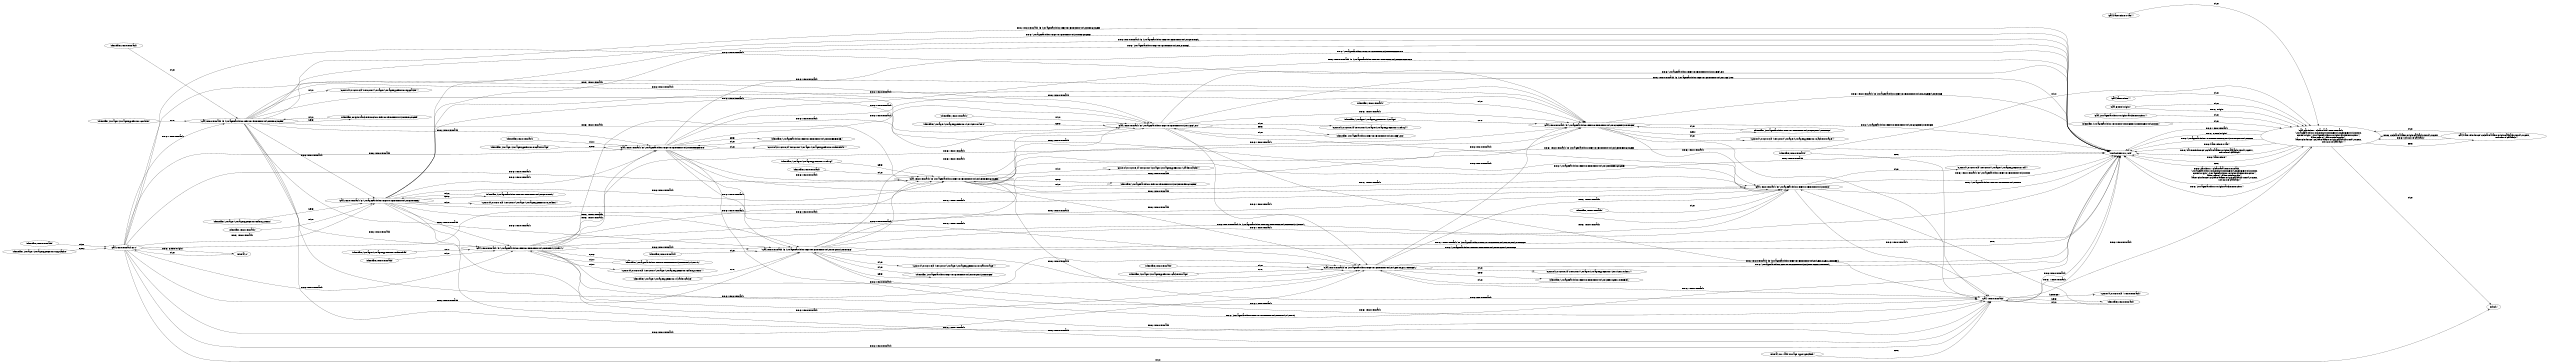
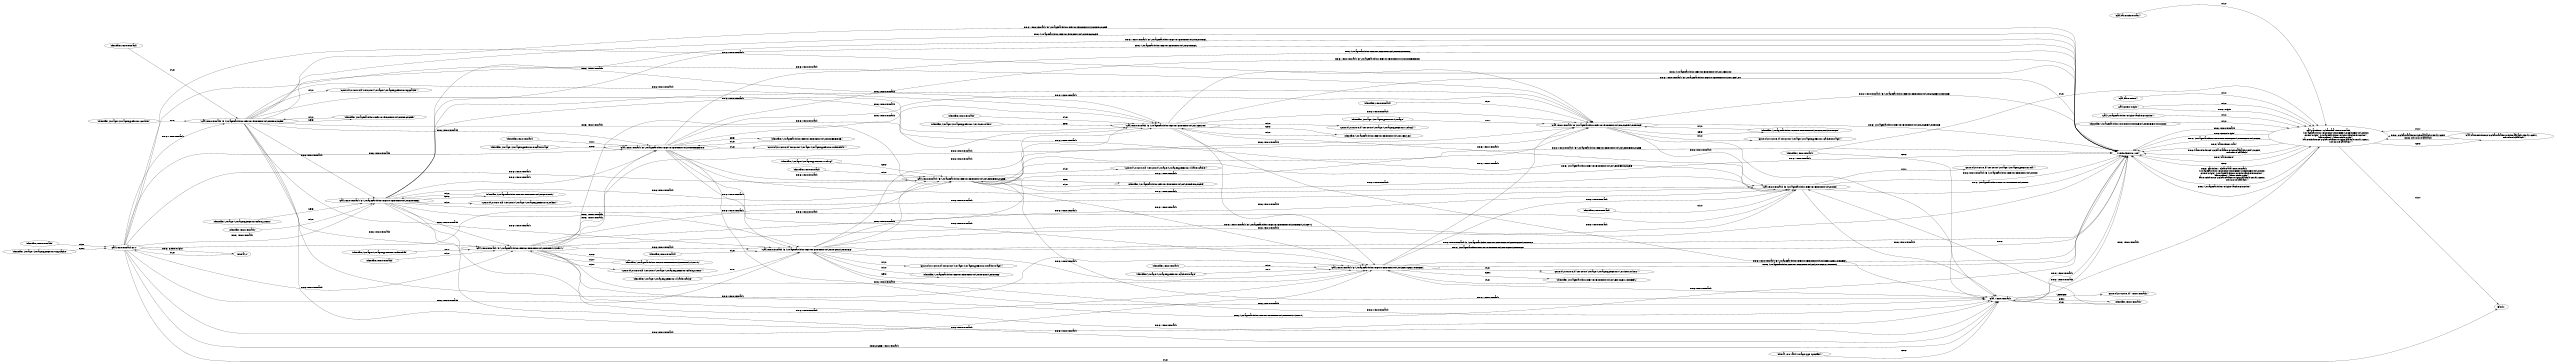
  digraph {
    rankdir=LR
    n1 [label="(Call,remove_mask |= StoragePartition::REMOVE_DATA_MASK_SERVICE_WORKERS)"]
    n2 [label="(Call,remove_mask |= StoragePartition::REMOVE_DATA_MASK_CACHE_STORAGE)"]
    n3 [label="(Call,remove_mask |= StoragePartition::REMOVE_DATA_MASK_ALL)"]
    n4 [label="(Call,!remove_mask)"]
    n5 [label="(MethodReturn,void)"]
    n6 [label="(ControlStructure,if (set.count(Storage::StorageTypeEnum::Service_workers)))"]
    n7 [label="(Identifier,StoragePartition::REMOVE_DATA_MASK_SERVICE_WORKERS)"]
    n8 [label="(Identifier,StoragePartition::REMOVE_DATA_MASK_CACHE_STORAGE)"]
    n9 [label="(ControlStructure,if (set.count(Storage::StorageTypeEnum::Cache_storage)))"]
    n10 [label="(ControlStructure,if (set.count(Storage::StorageTypeEnum::All)))"]
    n11 [label="(Call,partition->ClearData(remove_mask,\n                       StoragePartition::QUOTA_MANAGED_STORAGE_MASK_ALL,\n                       GURL(origin), StoragePartition::OriginMatcherFunction(),\n                       base::Time(), base::Time::Max(),\n                       base::BindOnce(&ClearDataForOriginCallback::sendSuccess,\n                                      std::move(callback))))"]
    n12 [label="(Identifier,remove_mask)"]
    n13 [label="(ControlStructure,if (!remove_mask))"]
    n14 [label="(Call,remove_mask |= StoragePartition::REMOVE_DATA_MASK_INDEXEDDB)"]
    n15 [label="(Call,remove_mask |= StoragePartition::REMOVE_DATA_MASK_SHADER_CACHE)"]
    n16 [label="(Call,remove_mask |= StoragePartition::REMOVE_DATA_MASK_LOCAL_STORAGE)"]
    n17 [label="(Call,remove_mask |= StoragePartition::REMOVE_DATA_MASK_WEBSQL)"]
    n18 [label="(ControlStructure,if (set.count(Storage::StorageTypeEnum::Indexeddb)))"]
    n19 [label="(Identifier,StoragePartition::REMOVE_DATA_MASK_INDEXEDDB)"]
    n20 [label="(Identifier,StoragePartition::REMOVE_DATA_MASK_SHADER_CACHE)"]
    n21 [label="(ControlStructure,if (set.count(Storage::StorageTypeEnum::Shader_cache)))"]
    n22 [label="(Identifier,StoragePartition::REMOVE_DATA_MASK_LOCAL_STORAGE)"]
    n23 [label="(ControlStructure,if (set.count(Storage::StorageTypeEnum::Local_storage)))"]
    n24 [label="(Identifier,StoragePartition::REMOVE_DATA_MASK_WEBSQL)"]
    n25 [label="(ControlStructure,if (set.count(Storage::StorageTypeEnum::Websql)))"]
    n26 [label="(Call,remove_mask |= StoragePartition::REMOVE_DATA_MASK_APPCACHE)"]
    n27 [label="(Call,remove_mask |= StoragePartition::REMOVE_DATA_MASK_FILE_SYSTEMS)"]
    n28 [label="(Call,remove_mask |= StoragePartition::REMOVE_DATA_MASK_COOKIES)"]
    n29 [label="(ControlStructure,if (set.count(Storage::StorageTypeEnum::Appcache)))"]
-   n30 [label="(Identifier,OriginMatcherFunction::REMOVE_DATA_MASK_APPCACHE)"]
+   n30 [label="(Identifier,StoragePartition::REMOVE_DATA_MASK_APPCACHE)"]
    n31 [label="(ControlStructure,if (set.count(Storage::StorageTypeEnum::File_systems)))"]
    n32 [label="(Identifier,StoragePartition::REMOVE_DATA_MASK_FILE_SYSTEMS)"]
    n33 [label="(Identifier,StoragePartition::REMOVE_DATA_MASK_COOKIES)"]
    n34 [label="(ControlStructure,if (set.count(Storage::StorageTypeEnum::Cookies)))"]
    n35 [label="(Call,remove_mask = 0)"]
    n36 [label="(Block,)"]
    n37 [label="(Literal,0)"]
    n38 [label="(Call,base::BindOnce(&ClearDataForOriginCallback::sendSuccess,\n                                      std::move(callback)))"]
    n39 [label="(Identifier,remove_mask)"]
    n40 [label="(Call,base::Time::Max())"]
    n41 [label="(Identifier,Storage::StorageTypeEnum::Websql)"]
    n42 [label="(Identifier,remove_mask)"]
    n43 [label="(Identifier,remove_mask)"]
    n44 [label="(Identifier,Storage::StorageTypeEnum::Appcache)"]
    n45 [label="(Identifier,remove_mask)"]
    n46 [label="(Call,base::Time())"]
    n47 [label="(Call,GURL(origin))"]
    n48 [label="(Identifier,remove_mask)"]
    n49 [label="(Identifier,remove_mask)"]
    n50 [label="(Identifier,remove_mask)"]
    n51 [label="(Identifier,Storage::StorageTypeEnum::Cookies)"]
    n52 [label="(Call,StoragePartition::OriginMatcherFunction())"]
    n53 [label="(Identifier,remove_mask)"]
    n54 [label="(Identifier,Storage::StorageTypeEnum::Shader_cache)"]
    n55 [label="(Identifier,remove_mask)"]
    n56 [label="(Identifier,Storage::StorageTypeEnum::Local_storage)"]
    n57 [label="(Identifier,Storage::StorageTypeEnum::Cache_storage)"]
    n58 [label="(Identifier,remove_mask)"]
    n59 [label="(Identifier,Storage::StorageTypeEnum::Storage)"]
    n60 [label="(Identifier,Storage::StorageTypeEnum::File_systems)"]
    n61 [label="(Identifier,remove_mask)"]
    n62 [label="(Literal,\"No valid storage type specified\")"]
    n63 [label="(Identifier,Storage::StorageTypeEnum::Indexeddb)"]
    n64 [label="(Identifier,StoragePartition::QUOTA_MANAGED_STORAGE_MASK_ALL)"]
    n65 [label="(Identifier,Storage::StorageTypeEnum::Service_workers)"]
    n66 [label="(Identifier,remove_mask)"]
    n1 -> n2 [label="DDG: remove_mask"]
    n1 -> n3 [label="DDG: remove_mask"]
    n1 -> n4 [label="DDG: remove_mask"]
    n1 -> n5 [label="DDG: remove_mask |= StoragePartition::REMOVE_DATA_MASK_SERVICE_WORKERS"]
    n1 -> n5 [label="DDG: StoragePartition::REMOVE_DATA_MASK_SERVICE_WORKERS"]
    n1 -> n6 [label="AST: "]
    n1 -> n7 [label="CFG: "]
    n2 -> n3 [label="DDG: remove_mask"]
    n2 -> n4 [label="DDG: remove_mask"]
    n2 -> n5 [label="DDG: remove_mask |= StoragePartition::REMOVE_DATA_MASK_CACHE_STORAGE"]
    n2 -> n5 [label="DDG: StoragePartition::REMOVE_DATA_MASK_CACHE_STORAGE"]
    n2 -> n8 [label="CFG: "]
    n2 -> n9 [label="AST: "]
    n3 -> n4 [label="DDG: remove_mask"]
    n3 -> n5 [label="DDG: remove_mask |= StoragePartition::REMOVE_DATA_MASK_ALL"]
    n3 -> n5 [label="DDG: StoragePartition::REMOVE_DATA_MASK_ALL"]
    n3 -> n10 [label="AST: "]
    n4 -> n5 [label="DDG: remove_mask"]
    n4 -> n5 [label="DDG: !remove_mask"]
    n4 -> n11 [label="DDG: remove_mask"]
    n4 -> n12 [label="CFG: "]
    n4 -> n13 [label="SHADER: "]
    n5 -> n11 [label="CFG: "]
    n7 -> n1 [label="AST: "]
    n8 -> n2 [label="AST: "]
    n11 -> n5 [label="DDG: partition->ClearData(remove_mask,\n                       StoragePartition::QUOTA_MANAGED_STORAGE_MASK_ALL,\n                       GURL(origin), StoragePartition::OriginMatcherFunction(),\n                       base::Time(), base::Time::Max(),\n                       base::BindOnce(&ClearDataForOriginCallback::sendSuccess,\n                                      std::move(callback)))"]
    n11 -> n5 [label="DDG: StoragePartition::OriginMatcherFunction()"]
    n11 -> n5 [label="DDG: remove_mask"]
    n11 -> n5 [label="DDG: GURL(origin)"]
    n11 -> n5 [label="DDG: StoragePartition::QUOTA_MANAGED_STORAGE_MASK_ALL"]
    n11 -> n5 [label="DDG: base::Time::Max()"]
    n11 -> n5 [label="DDG: base::BindOnce(&ClearDataForOriginCallback::sendSuccess,\n                                      std::move(callback))"]
    n11 -> n5 [label="DDG: base::Time()"]
    n11 -> n36 [label="AST: "]
    n11 -> n38 [label="CFG: "]
    n12 -> n3 [label="CFG: "]
    n12 -> n4 [label="AST: "]
    n14 -> n1 [label="DDG: remove_mask"]
    n14 -> n2 [label="DDG: remove_mask"]
    n14 -> n3 [label="DDG: remove_mask"]
    n14 -> n4 [label="DDG: remove_mask"]
    n14 -> n5 [label="DDG: StoragePartition::REMOVE_DATA_MASK_INDEXEDDB"]
    n14 -> n5 [label="DDG: remove_mask |= StoragePartition::REMOVE_DATA_MASK_INDEXEDDB"]
    n14 -> n15 [label="DDG: remove_mask"]
    n14 -> n16 [label="DDG: remove_mask"]
    n14 -> n17 [label="DDG: remove_mask"]
    n14 -> n18 [label="AST: "]
    n14 -> n19 [label="CFG: "]
    n15 -> n1 [label="DDG: remove_mask"]
    n15 -> n2 [label="DDG: remove_mask"]
    n15 -> n3 [label="DDG: remove_mask"]
    n15 -> n4 [label="DDG: remove_mask"]
    n15 -> n5 [label="DDG: StoragePartition::REMOVE_DATA_MASK_SHADER_CACHE"]
    n15 -> n5 [label="DDG: remove_mask |= StoragePartition::REMOVE_DATA_MASK_SHADER_CACHE"]
    n15 -> n17 [label="DDG: remove_mask"]
    n15 -> n20 [label="CFG: "]
    n15 -> n21 [label="AST: "]
    n16 -> n1 [label="DDG: remove_mask"]
    n16 -> n2 [label="DDG: remove_mask"]
    n16 -> n3 [label="DDG: remove_mask"]
    n16 -> n4 [label="DDG: remove_mask"]
    n16 -> n5 [label="DDG: remove_mask |= StoragePartition::REMOVE_DATA_MASK_LOCAL_STORAGE"]
    n16 -> n5 [label="DDG: StoragePartition::REMOVE_DATA_MASK_LOCAL_STORAGE"]
    n16 -> n15 [label="DDG: remove_mask"]
    n16 -> n17 [label="DDG: remove_mask"]
    n16 -> n22 [label="CFG: "]
    n16 -> n23 [label="AST: "]
    n17 -> n1 [label="DDG: remove_mask"]
    n17 -> n2 [label="DDG: remove_mask"]
    n17 -> n3 [label="DDG: remove_mask"]
    n17 -> n4 [label="DDG: remove_mask"]
    n17 -> n5 [label="DDG: StoragePartition::REMOVE_DATA_MASK_WEBSQL"]
    n17 -> n5 [label="DDG: remove_mask |= StoragePartition::REMOVE_DATA_MASK_WEBSQL"]
    n17 -> n24 [label="CFG: "]
    n17 -> n25 [label="AST: "]
    n19 -> n14 [label="AST: "]
    n20 -> n15 [label="AST: "]
    n22 -> n16 [label="AST: "]
    n24 -> n17 [label="AST: "]
    n26 -> n1 [label="DDG: remove_mask"]
    n26 -> n2 [label="DDG: remove_mask"]
    n26 -> n3 [label="DDG: remove_mask"]
    n26 -> n4 [label="DDG: remove_mask"]
    n26 -> n5 [label="DDG: StoragePartition::REMOVE_DATA_MASK_APPCACHE"]
    n26 -> n5 [label="DDG: remove_mask |= StoragePartition::REMOVE_DATA_MASK_APPCACHE"]
    n26 -> n14 [label="DDG: remove_mask"]
    n26 -> n15 [label="DDG: remove_mask"]
    n26 -> n16 [label="DDG: remove_mask"]
    n26 -> n17 [label="DDG: remove_mask"]
    n26 -> n27 [label="DDG: remove_mask"]
    n26 -> n28 [label="DDG: remove_mask"]
    n26 -> n29 [label="AST: "]
    n26 -> n30 [label="CFG: "]
    n27 -> n1 [label="DDG: remove_mask"]
    n27 -> n2 [label="DDG: remove_mask"]
    n27 -> n3 [label="DDG: remove_mask"]
    n27 -> n4 [label="DDG: remove_mask"]
    n27 -> n5 [label="DDG: remove_mask |= StoragePartition::REMOVE_DATA_MASK_FILE_SYSTEMS"]
    n27 -> n5 [label="DDG: StoragePartition::REMOVE_DATA_MASK_FILE_SYSTEMS"]
    n27 -> n14 [label="DDG: remove_mask"]
    n27 -> n15 [label="DDG: remove_mask"]
    n27 -> n16 [label="DDG: remove_mask"]
    n27 -> n17 [label="DDG: remove_mask"]
    n27 -> n31 [label="AST: "]
    n27 -> n32 [label="CFG: "]
    n28 -> n1 [label="DDG: remove_mask"]
    n28 -> n2 [label="DDG: remove_mask"]
    n28 -> n3 [label="DDG: remove_mask"]
    n28 -> n4 [label="DDG: remove_mask"]
    n28 -> n5 [label="DDG: StoragePartition::REMOVE_DATA_MASK_COOKIES"]
    n28 -> n5 [label="DDG: remove_mask |= StoragePartition::REMOVE_DATA_MASK_COOKIES"]
    n28 -> n14 [label="DDG: remove_mask"]
    n28 -> n15 [label="DDG: remove_mask"]
    n28 -> n16 [label="DDG: remove_mask"]
    n28 -> n17 [label="DDG: remove_mask"]
    n28 -> n27 [label="DDG: remove_mask"]
    n28 -> n33 [label="CFG: "]
    n28 -> n34 [label="AST: "]
    n30 -> n26 [label="AST: "]
    n32 -> n27 [label="AST: "]
    n33 -> n28 [label="AST: "]
    n35 -> n1 [label="DDG: remove_mask"]
    n35 -> n2 [label="DDG: remove_mask"]
    n35 -> n3 [label="DDG: remove_mask"]
-   n35 -> n4 [label="DDG: remove_mask"]
+   n35 -> n4 [label="APPCACHE: remove_mask"]
    n35 -> n14 [label="DDG: remove_mask"]
    n35 -> n15 [label="DDG: remove_mask"]
    n35 -> n16 [label="DDG: remove_mask"]
    n35 -> n17 [label="DDG: remove_mask"]
    n35 -> n26 [label="DDG: remove_mask"]
    n35 -> n27 [label="DDG: remove_mask"]
    n35 -> n28 [label="DDG: remove_mask"]
    n35 -> n36 [label="AST: "]
    n35 -> n37 [label="DDG: GURL(origin)"]
    n37 -> n35 [label="AST: "]
    n38 -> n11 [label="AST: "]
    n38 -> n11 [label="DDG: &ClearDataForOriginCallback::sendSuccess"]
    n38 -> n11 [label="DDG: std::move(callback)"]
    n39 -> n16 [label="AST: "]
    n40 -> n11 [label="AST: "]
    n41 -> n15 [label="CFG: "]
    n42 -> n35 [label="AST: "]
    n43 -> n26 [label="AST: "]
    n44 -> n35 [label="CFG: "]
    n45 -> n4 [label="CFG: "]
    n45 -> n11 [label="AST: "]
    n46 -> n11 [label="AST: "]
    n47 -> n11 [label="AST: "]
    n47 -> n11 [label="DDG: origin"]
    n48 -> n1 [label="AST: "]
    n49 -> n27 [label="AST: "]
    n50 -> n2 [label="AST: "]
    n51 -> n26 [label="CFG: "]
    n52 -> n11 [label="AST: "]
    n53 -> n14 [label="AST: "]
    n54 -> n16 [label="CFG: "]
    n55 -> n3 [label="AST: "]
    n56 -> n14 [label="CFG: "]
    n57 -> n1 [label="CFG: "]
    n58 -> n17 [label="AST: "]
    n59 -> n2 [label="CFG: "]
    n60 -> n28 [label="CFG: "]
    n61 -> n15 [label="AST: "]
    n62 -> n4 [label="CFG: "]
    n63 -> n27 [label="CFG: "]
    n64 -> n11 [label="AST: "]
    n65 -> n17 [label="CFG: "]
    n66 -> n28 [label="AST: "]
  }
